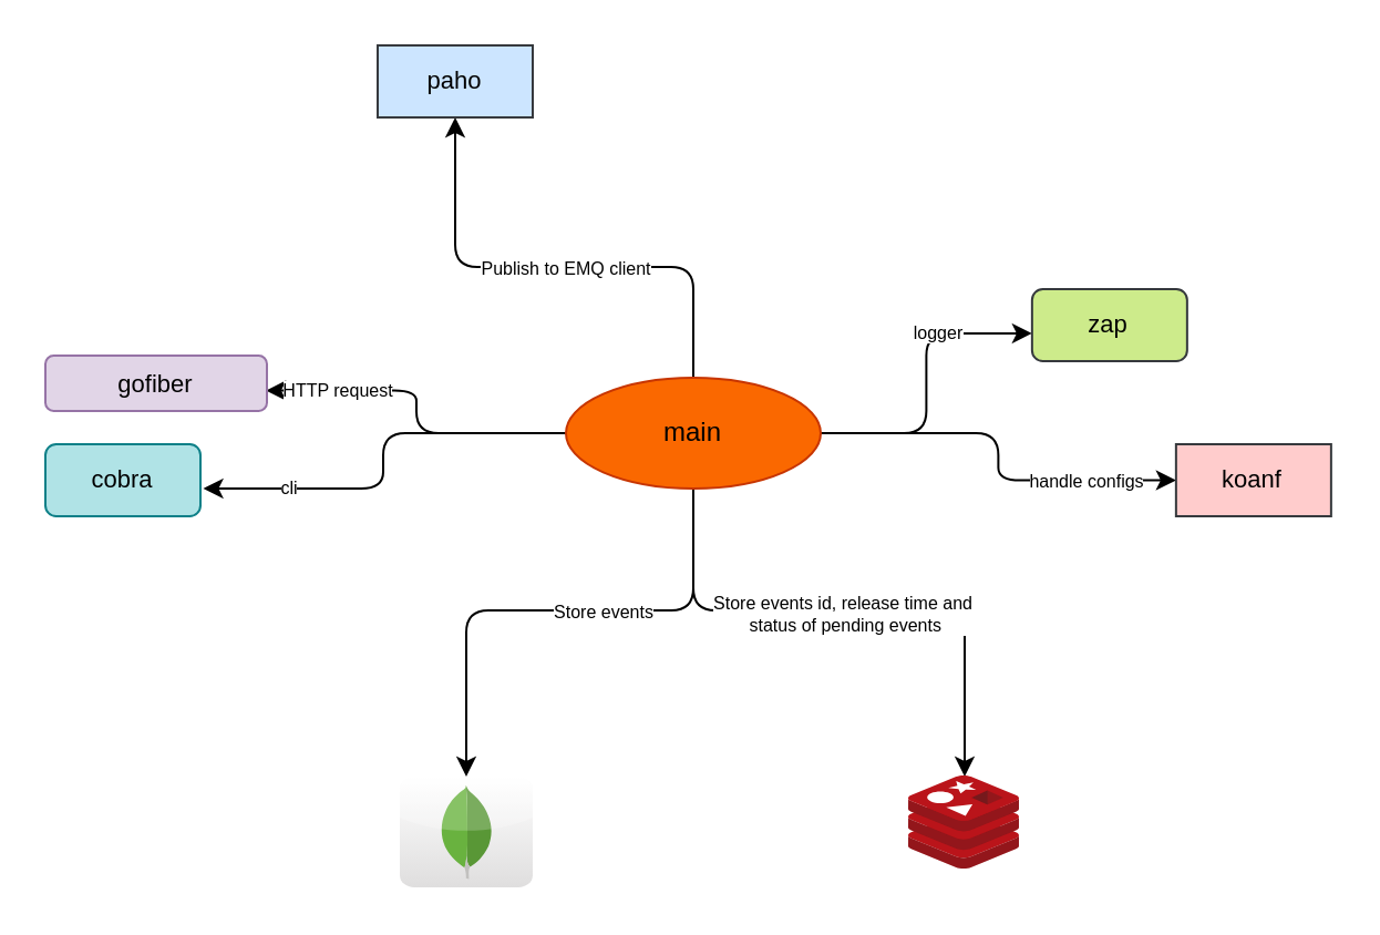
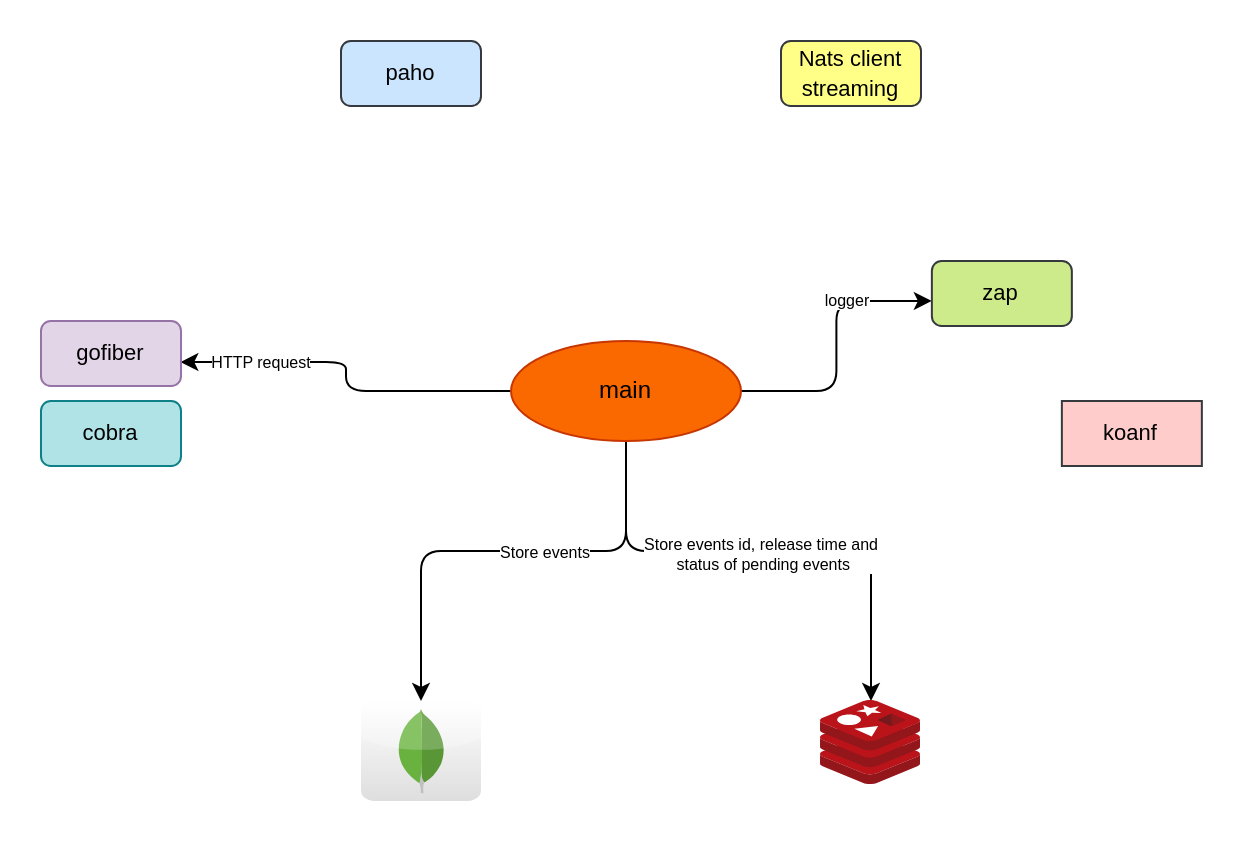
  <mxCell id="0" />
  <mxCell id="1" parent="0" />
  <mxCell id="2" style="edgeStyle=orthogonalEdgeStyle;rounded=1;orthogonalLoop=1;jettySize=auto;html=1;fontFamily=Helvetica;fontSize=8;entryX=0;entryY=0.615;entryDx=0;entryDy=0;entryPerimeter=0;" parent="1" source="16" target="20" edge="1"><mxGeometry relative="1" as="geometry"><mxPoint x="490" y="195" as="targetPoint" /></mxGeometry></mxCell>
  <mxCell id="3" value="logger" style="edgeLabel;html=1;align=center;verticalAlign=middle;resizable=0;points=[];fontSize=8;fontFamily=Helvetica;" parent="2" vertex="1" connectable="0"><mxGeometry x="0.402" relative="1" as="geometry"><mxPoint as="offset" /></mxGeometry></mxCell>
- <mxCell id="4" style="edgeStyle=orthogonalEdgeStyle;rounded=1;orthogonalLoop=1;jettySize=auto;html=1;fontFamily=Helvetica;fontSize=8;entryX=0.5;entryY=1;entryDx=0;entryDy=0;" parent="1" source="16" target="21" edge="1"><mxGeometry relative="1" as="geometry"><mxPoint x="270" y="60" as="targetPoint" /><Array as="points"><mxPoint x="313" y="120" /><mxPoint x="205" y="120" /></Array></mxGeometry></mxCell>
- <mxCell id="5" value="Publish to EMQ client" style="edgeLabel;html=1;align=center;verticalAlign=middle;resizable=0;points=[];fontSize=8;fontFamily=Helvetica;" parent="4" vertex="1" connectable="0"><mxGeometry x="-0.29" relative="1" as="geometry"><mxPoint x="-28" as="offset" /></mxGeometry></mxCell>
- <mxCell id="6" style="edgeStyle=orthogonalEdgeStyle;rounded=1;orthogonalLoop=1;jettySize=auto;html=1;entryX=0;entryY=0.5;entryDx=0;entryDy=0;fontFamily=Helvetica;fontSize=8;" parent="1" source="16" target="23" edge="1"><mxGeometry relative="1" as="geometry" /></mxCell>
- <mxCell id="7" value="handle configs" style="edgeLabel;html=1;align=center;verticalAlign=middle;resizable=0;points=[];fontSize=8;fontFamily=Helvetica;" parent="6" vertex="1" connectable="0"><mxGeometry x="0.436" y="1" relative="1" as="geometry"><mxPoint x="11" y="1" as="offset" /></mxGeometry></mxCell>
  <mxCell id="8" style="edgeStyle=orthogonalEdgeStyle;rounded=1;orthogonalLoop=1;jettySize=auto;html=1;fontFamily=Helvetica;fontSize=8;" parent="1" source="16" target="18" edge="1"><mxGeometry relative="1" as="geometry"><mxPoint x="260" y="330" as="targetPoint" /><Array as="points"><mxPoint x="313" y="275" /><mxPoint x="210" y="275" /></Array></mxGeometry></mxCell>
  <mxCell id="9" value="Store events" style="edgeLabel;html=1;align=center;verticalAlign=middle;resizable=0;points=[];fontSize=8;fontFamily=Helvetica;" parent="8" vertex="1" connectable="0"><mxGeometry x="-0.175" relative="1" as="geometry"><mxPoint as="offset" /></mxGeometry></mxCell>
  <mxCell id="10" style="edgeStyle=orthogonalEdgeStyle;rounded=1;orthogonalLoop=1;jettySize=auto;html=1;fontFamily=Helvetica;fontSize=8;" parent="1" source="16" target="19" edge="1"><mxGeometry relative="1" as="geometry"><mxPoint x="370" y="330" as="targetPoint" /><Array as="points"><mxPoint x="313" y="275" /><mxPoint x="435" y="275" /></Array></mxGeometry></mxCell>
  <mxCell id="11" value="Store events id, release time and&lt;br&gt;&amp;nbsp;status of pending events" style="edgeLabel;html=1;align=center;verticalAlign=middle;resizable=0;points=[];fontSize=8;fontFamily=Helvetica;" parent="10" vertex="1" connectable="0"><mxGeometry x="-0.137" y="-1" relative="1" as="geometry"><mxPoint x="13" as="offset" /></mxGeometry></mxCell>
  <mxCell id="12" style="edgeStyle=orthogonalEdgeStyle;rounded=1;orthogonalLoop=1;jettySize=auto;html=1;entryX=0.995;entryY=0.631;entryDx=0;entryDy=0;entryPerimeter=0;fontFamily=Helvetica;fontSize=8;" parent="1" source="16" target="17" edge="1"><mxGeometry relative="1" as="geometry" /></mxCell>
  <mxCell id="13" value="HTTP request" style="edgeLabel;html=1;align=center;verticalAlign=middle;resizable=0;points=[];fontSize=8;fontFamily=Helvetica;" parent="12" vertex="1" connectable="0"><mxGeometry x="0.32" relative="1" as="geometry"><mxPoint x="-21" as="offset" /></mxGeometry></mxCell>
- <mxCell id="14" style="edgeStyle=orthogonalEdgeStyle;rounded=1;orthogonalLoop=1;jettySize=auto;html=1;entryX=1.018;entryY=0.615;entryDx=0;entryDy=0;entryPerimeter=0;fontFamily=Helvetica;fontSize=8;" parent="1" source="16" target="24" edge="1"><mxGeometry relative="1" as="geometry" /></mxCell>
- <mxCell id="15" value="cli" style="edgeLabel;html=1;align=center;verticalAlign=middle;resizable=0;points=[];fontSize=8;fontFamily=Helvetica;" parent="14" vertex="1" connectable="0"><mxGeometry x="0.331" relative="1" as="geometry"><mxPoint x="-25" as="offset" /></mxGeometry></mxCell>
  <mxCell id="16" value="main" style="ellipse;whiteSpace=wrap;html=1;fillColor=#fa6800;strokeColor=#C73500;fontColor=#000000;" parent="1" vertex="1"><mxGeometry x="255" y="170" width="115" height="50" as="geometry" /></mxCell>
- <mxCell id="17" value="&lt;font style=&quot;font-size: 11px&quot;&gt;gofiber&lt;/font&gt;" style="rounded=1;whiteSpace=wrap;html=1;fontFamily=Helvetica;fillColor=#e1d5e7;strokeColor=#9673a6;" parent="1" vertex="1"><mxGeometry x="20" y="160" width="100" height="25" as="geometry" /></mxCell>
+ <mxCell id="17" value="&lt;font style=&quot;font-size: 11px&quot;&gt;gofiber&lt;/font&gt;" style="rounded=1;whiteSpace=wrap;html=1;fontFamily=Helvetica;fillColor=#e1d5e7;strokeColor=#9673a6;" parent="1" vertex="1"><mxGeometry x="20" y="160" width="70" height="32.5" as="geometry" /></mxCell>
  <mxCell id="18" value="" style="dashed=0;outlineConnect=0;html=1;align=center;labelPosition=center;verticalLabelPosition=bottom;verticalAlign=top;shape=mxgraph.webicons.mongodb;gradientColor=#DFDEDE;fontFamily=Helvetica;fontSize=8;" parent="1" vertex="1"><mxGeometry x="180" y="350" width="60" height="50" as="geometry" /></mxCell>
  <mxCell id="19" value="" style="sketch=0;aspect=fixed;html=1;points=[];align=center;image;fontSize=12;image=img/lib/mscae/Cache_Redis_Product.svg;fontFamily=Helvetica;" parent="1" vertex="1"><mxGeometry x="410" y="350" width="50" height="42" as="geometry" /></mxCell>
  <mxCell id="20" value="&lt;span style=&quot;font-size: 11px&quot;&gt;zap&lt;/span&gt;" style="rounded=1;whiteSpace=wrap;html=1;fontFamily=Helvetica;fillColor=#cdeb8b;strokeColor=#36393d;" parent="1" vertex="1"><mxGeometry x="465.43" y="130" width="70" height="32.5" as="geometry" /></mxCell>
- <mxCell id="21" value="&lt;font style=&quot;font-size: 11px&quot;&gt;paho&lt;/font&gt;" style="whiteSpace=wrap;html=1;fontFamily=Helvetica;fillColor=#cce5ff;strokeColor=#36393d;rounded=0;" parent="1" vertex="1"><mxGeometry x="170" y="20" width="70" height="32.5" as="geometry" /></mxCell>
+ <mxCell id="21" value="&lt;font style=&quot;font-size: 11px&quot;&gt;paho&lt;/font&gt;" style="rounded=1;whiteSpace=wrap;html=1;fontFamily=Helvetica;fillColor=#cce5ff;strokeColor=#36393d;" parent="1" vertex="1"><mxGeometry x="170" y="20" width="70" height="32.5" as="geometry" /></mxCell>
+ <mxCell id="22" value="&lt;span style=&quot;font-size: 11px&quot;&gt;Nats client streaming&lt;/span&gt;" style="rounded=1;whiteSpace=wrap;html=1;fontFamily=Helvetica;fillColor=#ffff88;strokeColor=#36393d;" parent="1" vertex="1"><mxGeometry x="390" y="20" width="70" height="32.5" as="geometry" /></mxCell>
  <mxCell id="23" value="&lt;span style=&quot;font-size: 11px&quot;&gt;koanf&lt;/span&gt;" style="whiteSpace=wrap;html=1;fontFamily=Helvetica;fillColor=#ffcccc;strokeColor=#36393d;rounded=0;" parent="1" vertex="1"><mxGeometry x="530.43" y="200" width="70" height="32.5" as="geometry" /></mxCell>
  <mxCell id="24" value="&lt;span style=&quot;font-size: 11px&quot;&gt;cobra&lt;/span&gt;" style="rounded=1;whiteSpace=wrap;html=1;fontFamily=Helvetica;fillColor=#b0e3e6;strokeColor=#0e8088;" parent="1" vertex="1"><mxGeometry x="20" y="200" width="70" height="32.5" as="geometry" /></mxCell>
